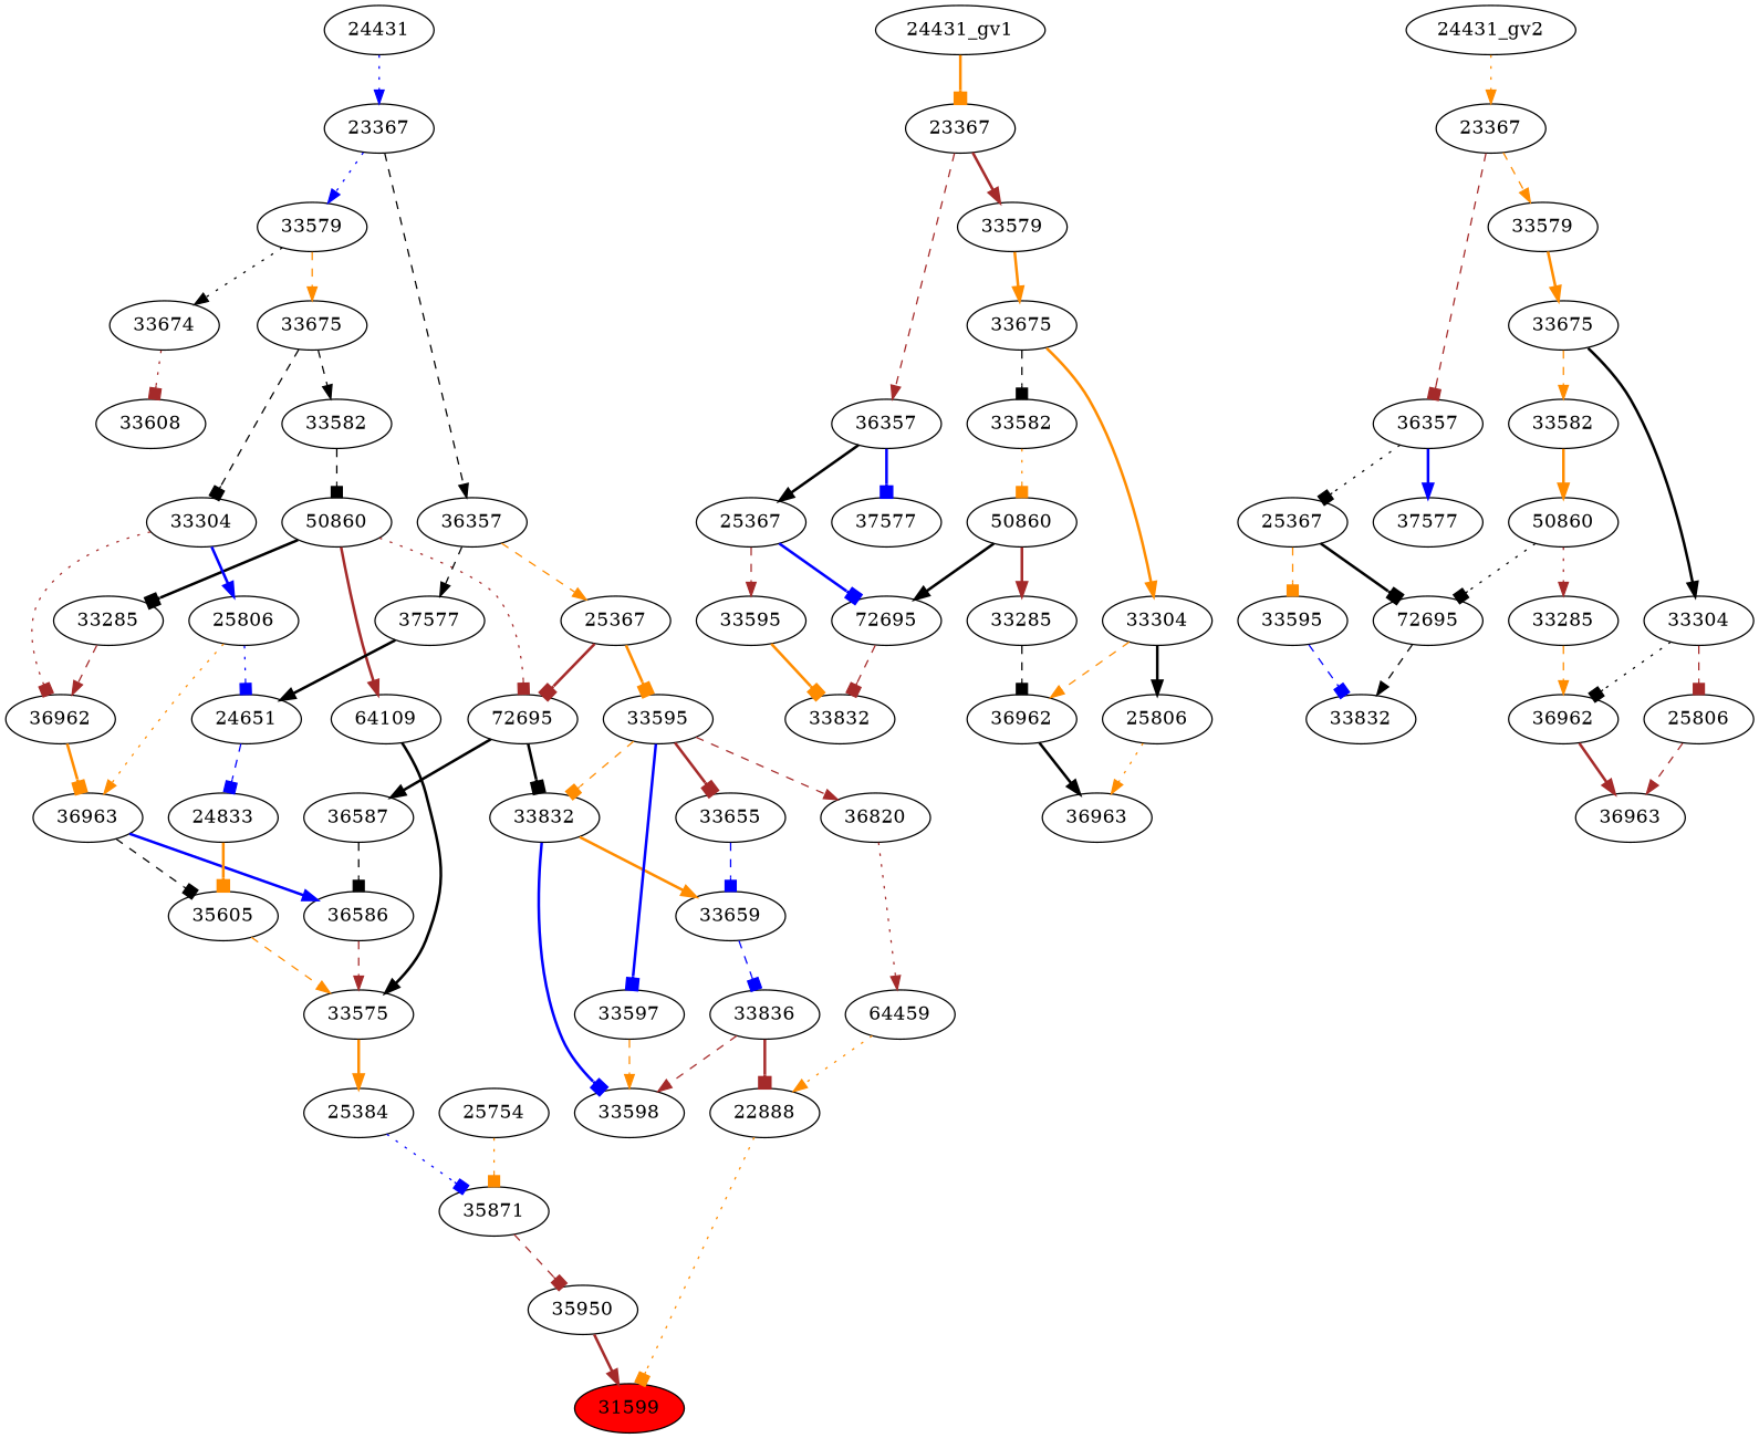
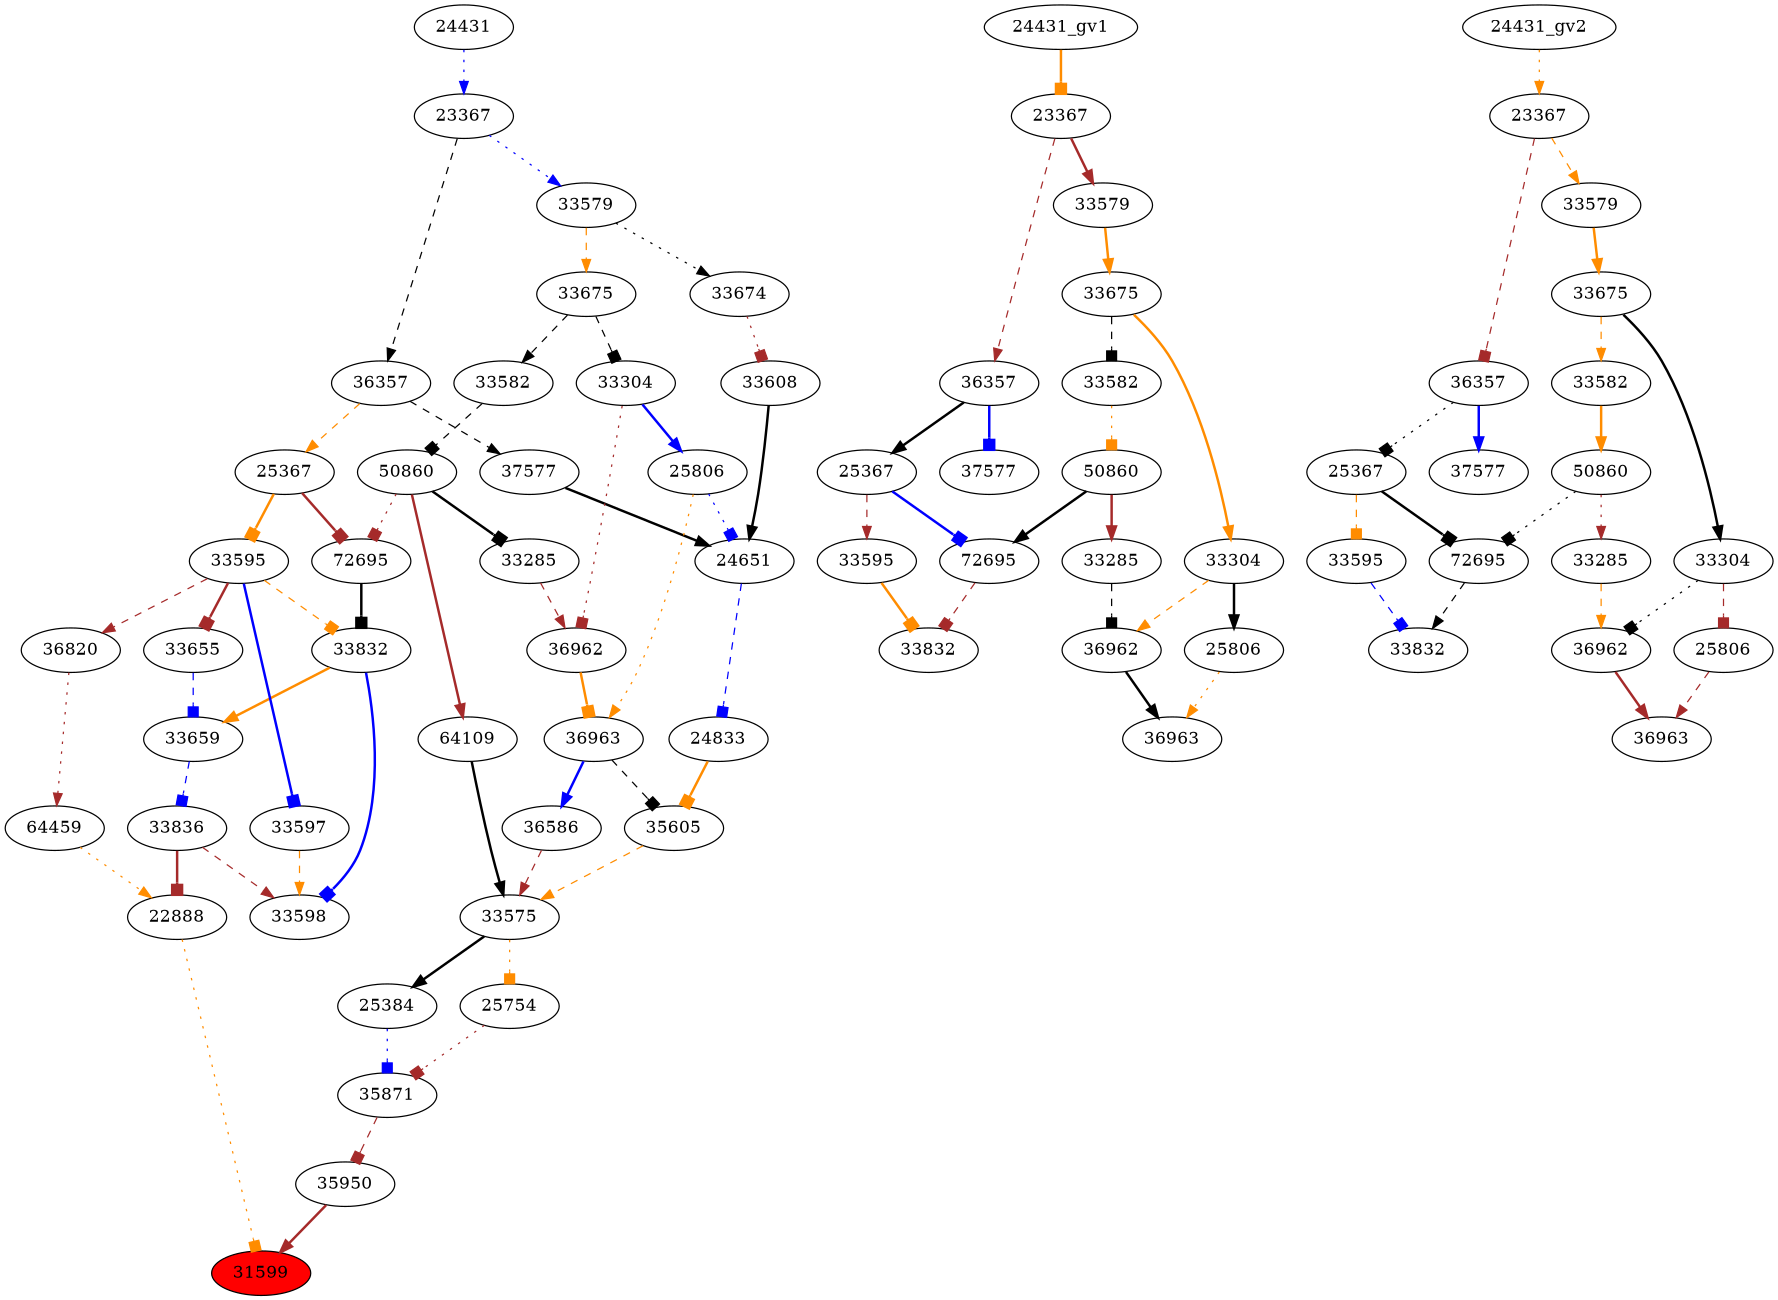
  strict digraph {
    edge [arrowhead=normal color=darkorange style=bold]
    n1 [fillcolor=red label=31599 style=filled]
    n2 [label=22888]
    n3 [label=35950]
    n4 [label=33836]
    n5 [label=64459]
    n6 [label=35871]
    n7 [label=33659]
    n8 [label=33598]
    n9 [label=36820]
    n10 [label=25384]
    n11 [label=25754]
    n12 [label=33655]
    n13 [label=33832]
    n14 [label=33597]
    n15 [label=33595]
    n16 [label=33575]
    n17 [label=72695]
-   n18 [label=36587]
    n19 [label=36586]
    n20 [label=25367]
    n21 [label=35605]
    n22 [label=64109]
    n23 [label=50860]
    n24 [label=33285]
    n25 [label=36962]
    n26 [label=36357]
    n27 [label=37577]
    n28 [label=24651]
    n29 [label=36963]
    n30 [label=24833]
    n31 [label=33582]
    n32 [label=23367]
    n33 [label=33579]
    n34 [label=33675]
    n35 [label=33674]
    n36 [label=25806]
    n37 [label=33304]
    n38 [label=24431]
    n39 [label=33608]
    n40 [label=33832]
    n41 [label=72695]
    n42 [label=33595]
    n43 [label=25367]
    n44 [label=50860]
    n45 [label=33285]
    n46 [label=36962]
    n47 [label=36357]
    n48 [label=37577]
    n49 [label=33582]
    n50 [label=23367]
    n51 [label=33579]
    n52 [label=33675]
    n53 [label=36963]
    n54 [label=25806]
    n55 [label=33304]
    "24431_gv1"
    n57 [label=36963]
    n58 [label=36962]
    n59 [label=25806]
    n60 [label=50860]
    n61 [label=72695]
    n62 [label=33285]
    n63 [label=33832]
    n64 [label=33582]
    n65 [label=33595]
    n66 [label=25367]
    n67 [label=33304]
    n68 [label=33675]
    n69 [label=37577]
    n70 [label=36357]
    n71 [label=33579]
    n72 [label=23367]
    "24431_gv2"
    subgraph sub_1 {
      n1
      n2
      n3
      n4
      n5
      n6
      n7
      n8
      n9
      n10
      n11
      n12
      n13
      n14
      n15
      n16
      n17
-     n18
      n19
      n20
      n21
      n22
      n23
      n24
      n25
      n26
      n27
      n28
      n29
      n30
      n31
      n32
      n33
      n34
      n35
      n36
      n37
      n38
      n39
    }
    subgraph sub_2 {
      n40
      n41
      n42
      n43
      n44
      n45
      n46
      n47
      n48
      n49
      n50
      n51
      n52
      n53
      n54
      n55
      "24431_gv1"
    }
    subgraph sub_3 {
      n57
      n58
      n59
      n60
      n61
      n62
      n63
      n64
      n65
      n66
      n67
      n68
      n69
      n70
      n71
      n72
      "24431_gv2"
    }
    n2 -> n1 [arrowhead=box style=dotted]
    n3 -> n1 [color=brown]
    n4 -> n2 [arrowhead=box color=brown]
    n4 -> n8 [color=brown style=dashed]
    n5 -> n2 [style=dotted]
    n6 -> n3 [arrowhead=box color=brown style=dashed]
    n7 -> n4 [arrowhead=box color=blue style=dashed]
    n9 -> n5 [color=brown style=dotted]
    n10 -> n6 [arrowhead=box color=blue style=dotted]
-   n11 -> n6 [arrowhead=box style=dotted]
+   n11 -> n6 [arrowhead=box color=brown style=dotted]
    n12 -> n7 [arrowhead=box color=blue style=dashed]
    n13 -> n7
    n13 -> n8 [arrowhead=box color=blue]
    n14 -> n8 [style=dashed]
    n15 -> n9 [color=brown style=dashed]
    n15 -> n12 [arrowhead=box color=brown]
    n15 -> n13 [arrowhead=box style=dashed]
    n15 -> n14 [arrowhead=box color=blue]
-   n16 -> n10
+   n16 -> n10 [color=black]
+   n16 -> n11 [arrowhead=box style=dotted]
    n17 -> n13 [arrowhead=box color=black]
-   n17 -> n18 [color=black]
-   n18 -> n19 [arrowhead=box color=black style=dashed]
    n19 -> n16 [color=brown style=dashed]
    n20 -> n15 [arrowhead=box]
    n20 -> n17 [arrowhead=box color=brown]
    n21 -> n16 [style=dashed]
    n22 -> n16 [color=black]
    n23 -> n17 [arrowhead=box color=brown style=dotted]
    n23 -> n22 [color=brown]
    n23 -> n24 [arrowhead=box color=black]
    n24 -> n25 [color=brown style=dashed]
    n25 -> n29 [arrowhead=box]
    n26 -> n20 [style=dashed]
    n26 -> n27 [color=black style=dashed]
    n27 -> n28 [color=black]
    n28 -> n30 [arrowhead=box color=blue style=dashed]
    n29 -> n19 [color=blue]
    n29 -> n21 [arrowhead=box color=black style=dashed]
    n30 -> n21 [arrowhead=box]
    n31 -> n23 [arrowhead=box color=black style=dashed]
    n32 -> n26 [color=black style=dashed]
    n32 -> n33 [color=blue style=dotted]
    n33 -> n34 [style=dashed]
    n33 -> n35 [color=black style=dotted]
    n34 -> n31 [color=black style=dashed]
    n34 -> n37 [arrowhead=box color=black style=dashed]
    n35 -> n39 [arrowhead=box color=brown style=dotted]
    n36 -> n28 [arrowhead=box color=blue style=dotted]
    n36 -> n29 [style=dotted]
    n37 -> n25 [arrowhead=box color=brown style=dotted]
    n37 -> n36 [color=blue]
    n38 -> n32 [color=blue style=dotted]
+   n39 -> n28 [color=black]
    n41 -> n40 [arrowhead=box color=brown style=dashed]
    n42 -> n40 [arrowhead=box]
    n43 -> n41 [arrowhead=box color=blue]
    n43 -> n42 [color=brown style=dashed]
    n44 -> n41 [color=black]
    n44 -> n45 [color=brown]
    n45 -> n46 [arrowhead=box color=black style=dashed]
    n46 -> n53 [color=black]
    n47 -> n43 [color=black]
    n47 -> n48 [arrowhead=box color=blue]
    n49 -> n44 [arrowhead=box style=dotted]
    n50 -> n47 [color=brown style=dashed]
    n50 -> n51 [color=brown]
    n51 -> n52
    n52 -> n49 [arrowhead=box color=black style=dashed]
    n52 -> n55
    n54 -> n53 [style=dotted]
    n55 -> n46 [style=dashed]
    n55 -> n54 [color=black]
    "24431_gv1" -> n50 [arrowhead=box]
    n58 -> n57 [color=brown]
    n59 -> n57 [color=brown style=dashed]
    n60 -> n61 [arrowhead=box color=black style=dotted]
    n60 -> n62 [color=brown style=dotted]
    n61 -> n63 [color=black style=dashed]
    n62 -> n58 [style=dashed]
    n64 -> n60
    n65 -> n63 [arrowhead=box color=blue style=dashed]
    n66 -> n61 [arrowhead=box color=black]
    n66 -> n65 [arrowhead=box style=dashed]
    n67 -> n58 [arrowhead=box color=black style=dotted]
    n67 -> n59 [arrowhead=box color=brown style=dashed]
    n68 -> n64 [style=dashed]
    n68 -> n67 [color=black]
    n70 -> n66 [arrowhead=box color=black style=dotted]
    n70 -> n69 [color=blue]
    n71 -> n68
    n72 -> n70 [arrowhead=box color=brown style=dashed]
    n72 -> n71 [style=dashed]
    "24431_gv2" -> n72 [style=dotted]
  }
